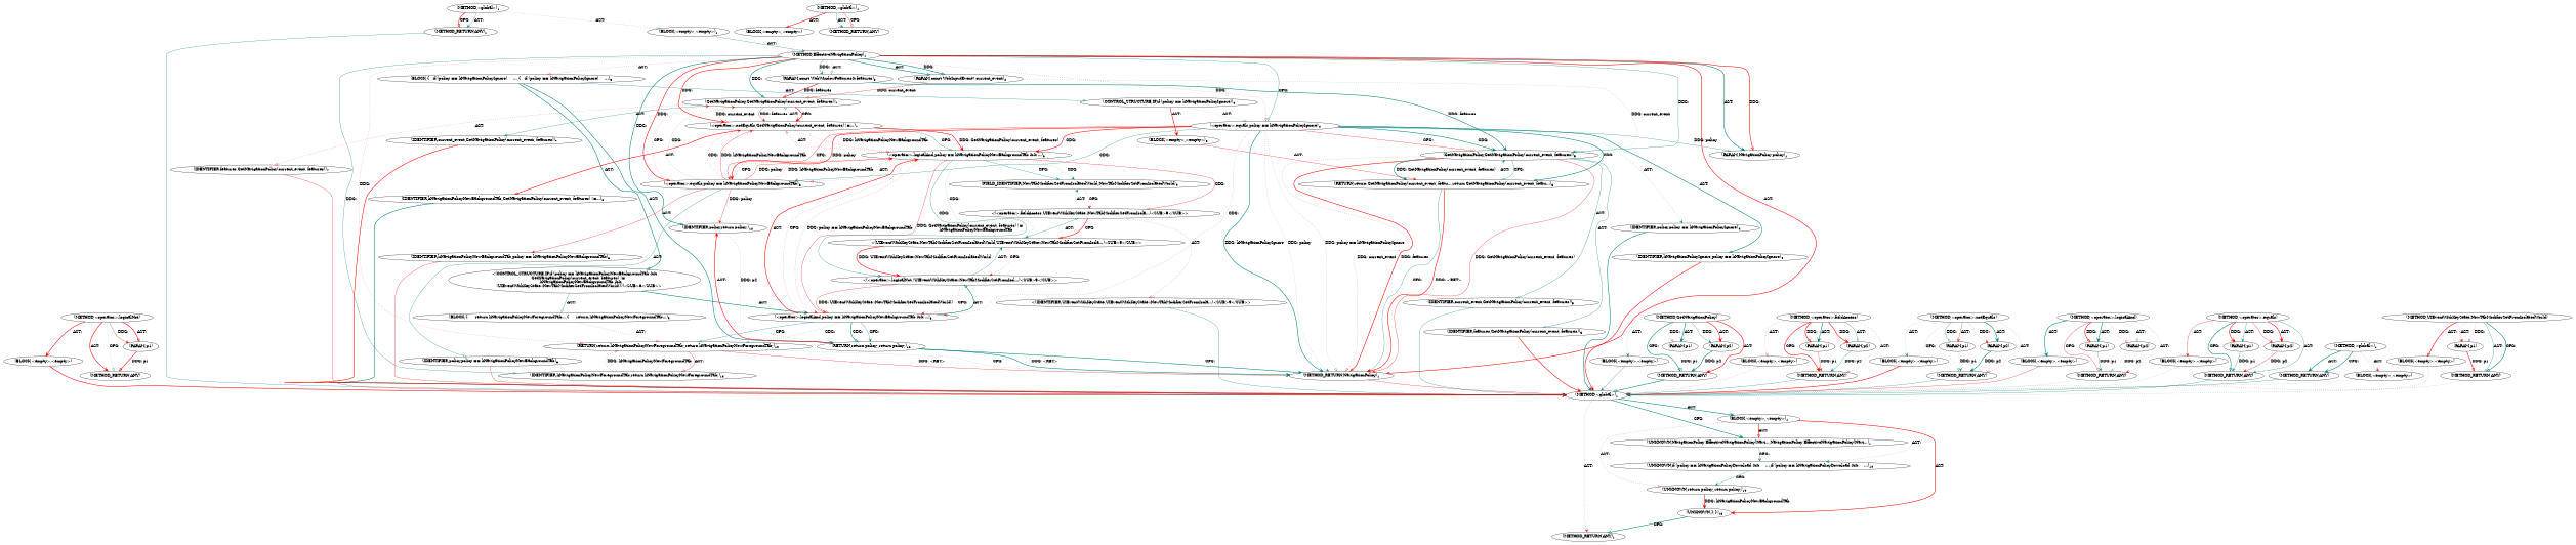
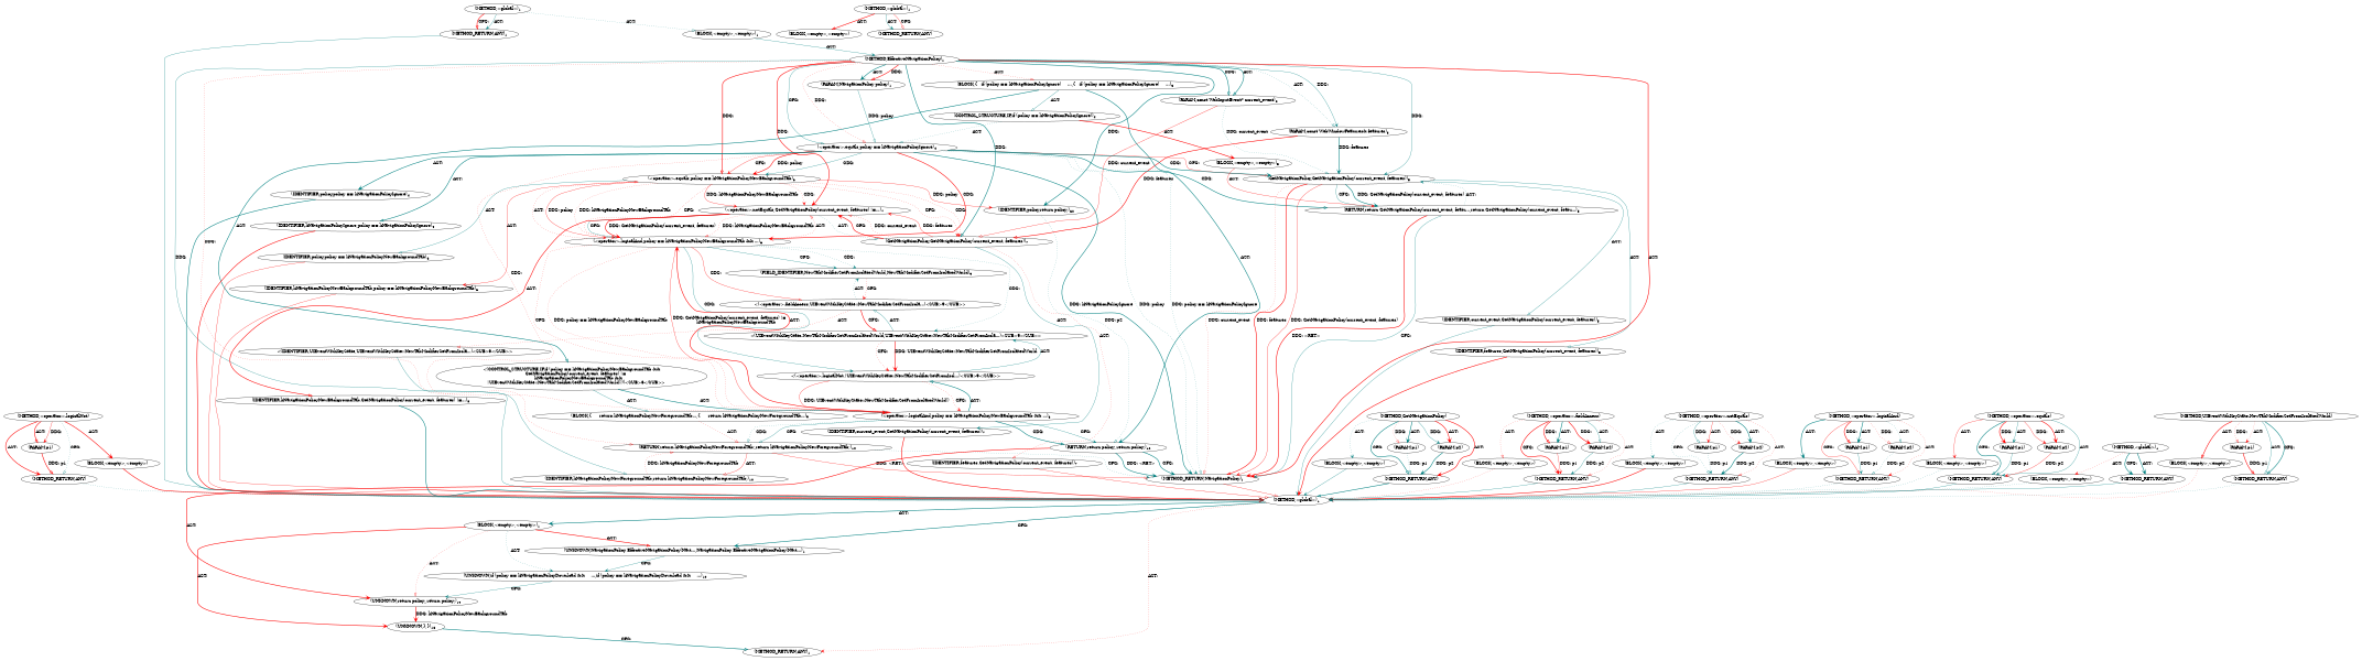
  digraph {
    edge [arrowhead=vee color=teal style=bold]
    n1 [label=<(METHOD,&lt;operator&gt;.logicalNot)>]
    n2 [label=<(PARAM,p1)>]
    n3 [label=<(BLOCK,&lt;empty&gt;,&lt;empty&gt;)>]
    n4 [label=<(METHOD_RETURN,ANY)>]
    n5 [label=<(METHOD,&lt;global&gt;)<SUB>1</SUB>>]
    n6 [label=<(BLOCK,&lt;empty&gt;,&lt;empty&gt;)<SUB>1</SUB>>]
    n7 [label=<(UNKNOWN,NavigationPolicy EffectiveNavigationPolicy(Navi...,NavigationPolicy EffectiveNavigationPolicy(Navi...)<SUB>1</SUB>>]
    n8 [label=<(METHOD_RETURN,ANY)<SUB>1</SUB>>]
    n9 [label=<(METHOD,&lt;global&gt;)<SUB>1</SUB>>]
    n10 [label=<(BLOCK,&lt;empty&gt;,&lt;empty&gt;)<SUB>1</SUB>>]
    n11 [label=<(METHOD_RETURN,ANY)<SUB>1</SUB>>]
    n12 [label=<(METHOD,EffectiveNavigationPolicy)<SUB>1</SUB>>]
    n13 [label=<(PARAM,NavigationPolicy policy)<SUB>1</SUB>>]
    n14 [label=<(PARAM,const WebInputEvent* current_event)<SUB>2</SUB>>]
    n15 [label=<(PARAM,const WebWindowFeatures&amp; features)<SUB>3</SUB>>]
    n16 [label=<(BLOCK,{   if (policy == kNavigationPolicyIgnore)     ...,{   if (policy == kNavigationPolicyIgnore)     ...)<SUB>3</SUB>>]
    n17 [label=<(&lt;operator&gt;.equals,policy == kNavigationPolicyIgnore)<SUB>4</SUB>>]
    n18 [label=<(GetNavigationPolicy,GetNavigationPolicy(current_event, features))<SUB>5</SUB>>]
    n19 [label=<(&lt;operator&gt;.equals,policy == kNavigationPolicyNewBackgroundTab)<SUB>6</SUB>>]
    n20 [label=<(&lt;operator&gt;.notEquals,GetNavigationPolicy(current_event, features) !=...)<SUB>7</SUB>>]
    n21 [label=<(GetNavigationPolicy,GetNavigationPolicy(current_event, features))<SUB>7</SUB>>]
    n22 [label=<(RETURN,return kNavigationPolicyNewForegroundTab;,return kNavigationPolicyNewForegroundTab;)<SUB>10</SUB>>]
    n23 [label=<(IDENTIFIER,kNavigationPolicyNewForegroundTab,return kNavigationPolicyNewForegroundTab;)<SUB>10</SUB>>]
-   n24 [label=<(IDENTIFIER,policy,return policy;)<SUB>12</SUB>>]
+   n24 [label=<(IDENTIFIER,policy,return policy;)<SUB>62</SUB>>]
    n25 [label=<(METHOD_RETURN,NavigationPolicy)<SUB>1</SUB>>]
    n26 [label=<(CONTROL_STRUCTURE,IF,if (policy == kNavigationPolicyIgnore))<SUB>4</SUB>>]
    n27 [label="<(CONTROL_STRUCTURE,IF,if (policy == kNavigationPolicyNewBackgroundTab &amp;&amp;\n      GetNavigationPolicy(current_event, features) !=\n          kNavigationPolicyNewBackgroundTab &amp;&amp;\n       !UIEventWithKeyState::NewTabModifierSetFromIsolatedWorld()))<SUB>6</SUB>>"]
    n28 [label=<(RETURN,return policy;,return policy;)<SUB>12</SUB>>]
    n29 [label=<(IDENTIFIER,policy,policy == kNavigationPolicyIgnore)<SUB>4</SUB>>]
    n30 [label=<(IDENTIFIER,kNavigationPolicyIgnore,policy == kNavigationPolicyIgnore)<SUB>4</SUB>>]
    n31 [label=<(RETURN,return GetNavigationPolicy(current_event, featu...,return GetNavigationPolicy(current_event, featu...)<SUB>5</SUB>>]
    n32 [label=<(&lt;operator&gt;.logicalAnd,policy == kNavigationPolicyNewBackgroundTab &amp;&amp; ...)<SUB>6</SUB>>]
    n33 [label=<(&lt;operator&gt;.logicalAnd,policy == kNavigationPolicyNewBackgroundTab &amp;&amp; ...)<SUB>6</SUB>>]
    n34 [label=<(IDENTIFIER,current_event,GetNavigationPolicy(current_event, features))<SUB>5</SUB>>]
    n35 [label=<(IDENTIFIER,features,GetNavigationPolicy(current_event, features))<SUB>5</SUB>>]
    n36 [label=<(IDENTIFIER,policy,policy == kNavigationPolicyNewBackgroundTab)<SUB>6</SUB>>]
    n37 [label=<(IDENTIFIER,kNavigationPolicyNewBackgroundTab,policy == kNavigationPolicyNewBackgroundTab)<SUB>6</SUB>>]
    n38 [label=<(IDENTIFIER,kNavigationPolicyNewBackgroundTab,GetNavigationPolicy(current_event, features) !=...)<SUB>8</SUB>>]
    n39 [label=<(IDENTIFIER,current_event,GetNavigationPolicy(current_event, features))<SUB>7</SUB>>]
    n40 [label=<(IDENTIFIER,features,GetNavigationPolicy(current_event, features))<SUB>7</SUB>>]
    n41 [label=<(BLOCK,&lt;empty&gt;,&lt;empty&gt;)<SUB>5</SUB>>]
    n42 [label=<(BLOCK,{      return kNavigationPolicyNewForegroundTab...,{      return kNavigationPolicyNewForegroundTab...)<SUB>9</SUB>>]
    n43 [label="<(&lt;operator&gt;.logicalNot,!UIEventWithKeyState::NewTabModifierSetFromIsol...)<SUB>9</SUB>>"]
    n44 [label="<(UIEventWithKeyState.NewTabModifierSetFromIsolatedWorld,UIEventWithKeyState::NewTabModifierSetFromIsola...)<SUB>9</SUB>>"]
    n45 [label="<(&lt;operator&gt;.fieldAccess,UIEventWithKeyState::NewTabModifierSetFromIsola...)<SUB>9</SUB>>"]
    n46 [label=<(FIELD_IDENTIFIER,NewTabModifierSetFromIsolatedWorld,NewTabModifierSetFromIsolatedWorld)<SUB>9</SUB>>]
    n47 [label="<(IDENTIFIER,UIEventWithKeyState,UIEventWithKeyState::NewTabModifierSetFromIsola...)<SUB>9</SUB>>"]
    n48 [label=<(METHOD,GetNavigationPolicy)>]
    n49 [label=<(PARAM,p1)>]
    n50 [label=<(PARAM,p2)>]
    n51 [label=<(BLOCK,&lt;empty&gt;,&lt;empty&gt;)>]
    n52 [label=<(METHOD_RETURN,ANY)>]
    n53 [label=<(METHOD,&lt;operator&gt;.fieldAccess)>]
    n54 [label=<(PARAM,p1)>]
    n55 [label=<(PARAM,p2)>]
    n56 [label=<(BLOCK,&lt;empty&gt;,&lt;empty&gt;)>]
    n57 [label=<(METHOD_RETURN,ANY)>]
    n58 [label=<(METHOD,&lt;operator&gt;.notEquals)>]
    n59 [label=<(PARAM,p1)>]
    n60 [label=<(PARAM,p2)>]
    n61 [label=<(BLOCK,&lt;empty&gt;,&lt;empty&gt;)>]
    n62 [label=<(METHOD_RETURN,ANY)>]
    n63 [label=<(METHOD,&lt;operator&gt;.logicalAnd)>]
    n64 [label=<(PARAM,p1)>]
    n65 [label=<(PARAM,p2)>]
    n66 [label=<(BLOCK,&lt;empty&gt;,&lt;empty&gt;)>]
    n67 [label=<(METHOD_RETURN,ANY)>]
    n68 [label=<(METHOD,&lt;operator&gt;.equals)>]
    n69 [label=<(PARAM,p1)>]
    n70 [label=<(PARAM,p2)>]
    n71 [label=<(BLOCK,&lt;empty&gt;,&lt;empty&gt;)>]
    n72 [label=<(METHOD_RETURN,ANY)>]
    n73 [label=<(METHOD,&lt;global&gt;)<SUB>1</SUB>>]
    n74 [label=<(BLOCK,&lt;empty&gt;,&lt;empty&gt;)>]
    n75 [label=<(METHOD_RETURN,ANY)>]
    n76 [label=<(METHOD,UIEventWithKeyState.NewTabModifierSetFromIsolatedWorld)>]
    n77 [label=<(PARAM,p1)>]
    n78 [label=<(BLOCK,&lt;empty&gt;,&lt;empty&gt;)>]
    n79 [label=<(METHOD_RETURN,ANY)>]
    n80 [label=<(UNKNOWN,if (policy == kNavigationPolicyDownload &amp;&amp;     ...,if (policy == kNavigationPolicyDownload &amp;&amp;     ...)<SUB>10</SUB>>]
    n81 [label=<(UNKNOWN,return policy;,return policy;)<SUB>19</SUB>>]
    n82 [label=<(UNKNOWN,},})<SUB>18</SUB>>]
    n83 [label=<(METHOD,&lt;global&gt;)<SUB>1</SUB>>]
    n84 [label=<(BLOCK,&lt;empty&gt;,&lt;empty&gt;)>]
    n85 [label=<(METHOD_RETURN,ANY)>]
    n1 -> n2 [arrowhead=onormal color=red label="AST: "]
    n1 -> n2 [color=red label="DDG: " style=solid]
    n1 -> n3 [color=red label="AST: "]
    n1 -> n4 [color=red label="AST: "]
    n1 -> n4 [arrowhead=onormal label="CFG: " style=dotted]
    n2 -> n4 [arrowhead=onormal color=red label="DDG: p1"]
    n3 -> n5 [arrowhead=onormal color=red]
    n4 -> n5 [arrowhead=onormal style=dotted]
    n5 -> n6 [label="AST: "]
    n5 -> n7 [label="CFG: "]
    n5 -> n8 [color=red label="AST: " style=dotted]
    n6 -> n7 [arrowhead=onormal color=red label="AST: "]
    n6 -> n80 [label="AST: " style=dotted]
    n6 -> n81 [arrowhead=onormal color=red label="AST: " style=dotted]
    n6 -> n82 [color=red label="AST: "]
    n7 -> n80 [label="CFG: " style=solid]
    n9 -> n10 [arrowhead=onormal label="AST: " style=dotted]
    n9 -> n11 [label="AST: " style=solid]
    n9 -> n11 [arrowhead=onormal color=red label="CFG: "]
    n10 -> n12 [label="AST: " style=solid]
    n11 -> n5 [style=solid]
    n12 -> n13 [label="AST: "]
    n12 -> n13 [arrowhead=onormal color=red label="DDG: "]
    n12 -> n14 [arrowhead=onormal label="AST: "]
    n12 -> n14 [arrowhead=onormal label="DDG: "]
    n12 -> n15 [arrowhead=onormal label="AST: " style=dotted]
    n12 -> n15 [label="DDG: " style=solid]
    n12 -> n16 [arrowhead=onormal color=red label="AST: " style=dotted]
    n12 -> n17 [arrowhead=onormal label="CFG: " style=solid]
    n12 -> n17 [arrowhead=onormal color=red label="DDG: " style=dotted]
    n12 -> n18 [label="DDG: " style=solid]
    n12 -> n19 [arrowhead=onormal color=red label="DDG: "]
    n12 -> n20 [color=red label="DDG: "]
    n12 -> n21 [arrowhead=onormal label="DDG: "]
    n12 -> n22 [arrowhead=onormal color=red label="DDG: " style=dotted]
    n12 -> n23 [arrowhead=onormal label="DDG: " style=solid]
-   n12 -> n24 [arrowhead=onormal label="DDG: "]
-   n12 -> n25 [arrowhead=onormal color=red label="AST: "]
-   n17 -> n13 [arrowhead=onormal label="DDG: policy" style=solid]
+   n12 -> n24 [label="DDG: "]
+   n12 -> n25 [color=red label="AST: "]
+   n13 -> n17 [arrowhead=onormal label="DDG: policy" style=solid]
    n14 -> n18 [arrowhead=onormal label="DDG: current_event" style=dotted]
    n14 -> n21 [arrowhead=onormal color=red label="DDG: current_event" style=solid]
    n15 -> n18 [label="DDG: features"]
    n15 -> n21 [arrowhead=onormal color=red label="DDG: features"]
    n16 -> n26 [arrowhead=onormal label="AST: " style=solid]
    n16 -> n27 [arrowhead=onormal label="AST: "]
    n16 -> n28 [label="AST: "]
    n17 -> n18 [arrowhead=onormal color=red label="CFG: " style=solid]
    n17 -> n18 [label="CDG: "]
    n17 -> n19 [color=red label="CFG: " style=solid]
    n17 -> n19 [color=red label="DDG: policy"]
    n17 -> n19 [label="CDG: " style=solid]
    n17 -> n25 [label="DDG: policy" style=dotted]
    n17 -> n25 [arrowhead=onormal label="DDG: policy == kNavigationPolicyIgnore" style=dotted]
    n17 -> n25 [label="DDG: kNavigationPolicyIgnore"]
-   n17 -> n29 [label="AST: " style=dotted]
+   n17 -> n29 [label="AST: "]
    n17 -> n30 [arrowhead=onormal label="AST: "]
    n17 -> n31 [arrowhead=onormal label="CDG: "]
    n17 -> n32 [color=red label="CDG: " style=dotted]
    n17 -> n33 [color=red label="CDG: "]
    n18 -> n25 [arrowhead=onormal color=red label="DDG: current_event" style=dotted]
    n18 -> n25 [arrowhead=onormal color=red label="DDG: features"]
    n18 -> n25 [color=red label="DDG: GetNavigationPolicy(current_event, features)" style=solid]
    n18 -> n31 [arrowhead=onormal label="CFG: " style=solid]
    n18 -> n31 [label="DDG: GetNavigationPolicy(current_event, features)"]
    n18 -> n34 [arrowhead=onormal label="AST: " style=solid]
    n18 -> n35 [arrowhead=onormal label="AST: " style=solid]
    n19 -> n20 [color=red label="DDG: kNavigationPolicyNewBackgroundTab" style=solid]
    n19 -> n20 [color=red label="CDG: " style=dotted]
    n19 -> n21 [color=red label="CFG: " style=dotted]
    n19 -> n21 [color=red label="CDG: " style=dotted]
    n19 -> n24 [color=red label="DDG: policy" style=solid]
    n19 -> n33 [arrowhead=onormal color=red label="CFG: " style=dotted]
    n19 -> n33 [color=red label="DDG: policy" style=solid]
    n19 -> n33 [color=red label="DDG: kNavigationPolicyNewBackgroundTab" style=dotted]
    n19 -> n36 [arrowhead=onormal label="AST: " style=solid]
    n19 -> n37 [color=red label="AST: " style=solid]
    n20 -> n21 [arrowhead=onormal label="AST: " style=dotted]
    n20 -> n33 [arrowhead=onormal label="CFG: " style=solid]
    n20 -> n33 [color=red label="DDG: GetNavigationPolicy(current_event, features)"]
    n20 -> n33 [arrowhead=onormal color=red label="DDG: kNavigationPolicyNewBackgroundTab" style=dotted]
    n20 -> n38 [arrowhead=onormal color=red label="AST: "]
    n21 -> n20 [color=red label="CFG: "]
    n21 -> n20 [arrowhead=onormal color=red label="DDG: current_event" style=dotted]
    n21 -> n20 [color=red label="DDG: features" style=solid]
    n21 -> n39 [label="AST: " style=solid]
    n21 -> n40 [arrowhead=onormal color=red label="AST: " style=dotted]
    n22 -> n23 [arrowhead=onormal color=red label="AST: " style=solid]
    n22 -> n25 [label="CFG: " style=dotted]
    n22 -> n25 [arrowhead=onormal color=red label="DDG: &lt;RET&gt;" style=solid]
    n23 -> n22 [arrowhead=onormal color=red label="DDG: kNavigationPolicyNewForegroundTab" style=dotted]
    n24 -> n28 [arrowhead=onormal label="DDG: p2" style=dotted]
    n25 -> n5 [arrowhead=onormal color=red style=solid]
    n26 -> n17 [arrowhead=onormal label="AST: " style=dotted]
    n26 -> n41 [color=red label="AST: "]
    n27 -> n32 [label="AST: "]
    n27 -> n42 [arrowhead=onormal label="AST: " style=solid]
-   n28 -> n24 [color=red label="AST: "]
+   n28 -> n81 [color=red label="AST: "]
    n28 -> n25 [label="CFG: "]
    n28 -> n25 [label="DDG: &lt;RET&gt;"]
    n29 -> n5
    n30 -> n5 [color=red]
    n31 -> n18 [label="AST: " style=dotted]
    n31 -> n25 [label="CFG: " style=solid]
    n31 -> n25 [color=red label="DDG: &lt;RET&gt;"]
    n32 -> n22 [arrowhead=onormal label="CFG: " style=solid]
    n32 -> n22 [arrowhead=onormal label="CDG: " style=dotted]
    n32 -> n28 [label="CFG: " style=solid]
    n32 -> n28 [arrowhead=onormal label="CDG: "]
    n32 -> n33 [color=red label="AST: "]
    n32 -> n43 [arrowhead=onormal label="AST: "]
    n33 -> n19 [arrowhead=onormal color=red label="AST: " style=dotted]
    n33 -> n20 [arrowhead=onormal color=red label="AST: " style=dotted]
    n33 -> n32 [arrowhead=onormal color=red label="CFG: " style=dotted]
    n33 -> n32 [color=red label="DDG: policy == kNavigationPolicyNewBackgroundTab" style=dotted]
    n33 -> n32 [color=red label="DDG: GetNavigationPolicy(current_event, features) !=\n          kNavigationPolicyNewBackgroundTab" style=solid]
    n33 -> n43 [label="CDG: " style=solid]
    n33 -> n44 [label="CDG: " style=dotted]
    n33 -> n45 [arrowhead=onormal color=red label="CDG: " style=solid]
    n33 -> n46 [label="CFG: " style=solid]
    n33 -> n46 [label="CDG: " style=dotted]
    n34 -> n5 [style=solid]
    n35 -> n5 [color=red]
    n36 -> n5 [color=red style=solid]
    n37 -> n5 [arrowhead=onormal color=red style=solid]
    n38 -> n5
    n39 -> n5 [color=red]
    n40 -> n5 [arrowhead=onormal color=red style=solid]
    n41 -> n31 [color=red label="AST: " style=solid]
    n42 -> n22 [arrowhead=onormal color=red label="AST: " style=dotted]
    n43 -> n32 [color=red label="CFG: " style=dotted]
    n43 -> n32 [arrowhead=onormal color=red label="DDG: UIEventWithKeyState::NewTabModifierSetFromIsolatedWorld()" style=solid]
    n43 -> n44 [label="AST: " style=solid]
    n44 -> n43 [color=red label="CFG: " style=dotted]
    n44 -> n43 [color=red label="DDG: UIEventWithKeyState::NewTabModifierSetFromIsolatedWorld"]
    n44 -> n45 [arrowhead=onormal label="AST: " style=solid]
    n45 -> n44 [arrowhead=onormal color=red label="CFG: "]
    n45 -> n46 [label="AST: " style=dotted]
    n45 -> n47 [arrowhead=onormal color=red label="AST: " style=dotted]
    n46 -> n45 [color=red label="CFG: " style=dotted]
    n47 -> n5 [arrowhead=onormal style=solid]
    n48 -> n49 [label="AST: "]
    n48 -> n49 [arrowhead=onormal color=red label="DDG: " style=dotted]
    n48 -> n50 [color=red label="AST: "]
    n48 -> n50 [label="DDG: " style=solid]
    n48 -> n51 [label="AST: " style=dotted]
    n48 -> n52 [color=red label="AST: "]
    n48 -> n52 [arrowhead=onormal label="CFG: "]
    n49 -> n52 [arrowhead=onormal label="DDG: p1" style=dotted]
    n50 -> n52 [label="DDG: p2"]
    n51 -> n5 [style=solid]
    n52 -> n5 [arrowhead=onormal]
    n53 -> n54 [label="AST: "]
    n53 -> n54 [arrowhead=onormal color=red label="DDG: "]
    n53 -> n55 [arrowhead=onormal label="AST: " style=solid]
    n53 -> n55 [color=red label="DDG: "]
    n53 -> n56 [arrowhead=onormal color=red label="AST: " style=dotted]
    n53 -> n57 [arrowhead=onormal color=red label="AST: " style=dotted]
    n53 -> n57 [color=red label="CFG: "]
    n54 -> n57 [color=red label="DDG: p1" style=solid]
    n55 -> n57 [label="DDG: p2" style=solid]
    n56 -> n5 [arrowhead=onormal color=red style=dotted]
    n57 -> n5 [style=solid]
    n58 -> n59 [color=red label="AST: " style=solid]
    n58 -> n59 [arrowhead=onormal label="DDG: " style=solid]
    n58 -> n60 [label="AST: "]
    n58 -> n60 [color=red label="DDG: " style=dotted]
    n58 -> n61 [label="AST: " style=dotted]
    n58 -> n62 [arrowhead=onormal color=red label="AST: " style=dotted]
    n58 -> n62 [arrowhead=onormal label="CFG: " style=dotted]
    n59 -> n62 [label="DDG: p1" style=dotted]
    n60 -> n62 [label="DDG: p2"]
    n61 -> n5 [color=red]
    n62 -> n5 [arrowhead=onormal style=solid]
    n63 -> n64 [label="AST: "]
    n63 -> n64 [arrowhead=onormal color=red label="DDG: "]
    n63 -> n65 [arrowhead=onormal label="AST: " style=dotted]
    n63 -> n65 [arrowhead=onormal color=red label="DDG: " style=dotted]
    n63 -> n66 [label="AST: "]
    n63 -> n67 [color=red label="AST: " style=dotted]
    n63 -> n67 [arrowhead=onormal color=red label="CFG: " style=solid]
    n64 -> n67 [label="DDG: p1" style=solid]
    n65 -> n67 [arrowhead=onormal label="DDG: p2" style=dotted]
    n66 -> n5 [arrowhead=onormal color=red style=solid]
    n67 -> n5 [arrowhead=onormal style=dotted]
    n68 -> n69 [label="AST: " style=solid]
    n68 -> n69 [color=red label="DDG: "]
    n68 -> n70 [color=red label="AST: "]
    n68 -> n70 [color=red label="DDG: " style=solid]
    n68 -> n71 [color=red label="AST: " style=solid]
    n68 -> n72 [label="AST: " style=solid]
    n68 -> n72 [arrowhead=onormal label="CFG: "]
    n69 -> n72 [label="DDG: p1" style=solid]
    n70 -> n72 [color=red label="DDG: p2" style=solid]
    n71 -> n5 [style=dotted]
    n72 -> n5 [arrowhead=onormal style=solid]
    n73 -> n74 [color=red label="AST: " style=dotted]
    n73 -> n75 [label="AST: "]
    n73 -> n75 [label="CFG: "]
    n74 -> n5 [arrowhead=onormal style=dotted]
    n75 -> n5 [style=solid]
    n76 -> n77 [color=red label="AST: " style=dotted]
    n76 -> n77 [arrowhead=onormal color=red label="DDG: " style=dotted]
    n76 -> n78 [arrowhead=onormal color=red label="AST: "]
    n76 -> n79 [arrowhead=onormal label="AST: " style=solid]
    n76 -> n79 [arrowhead=onormal label="CFG: "]
    n77 -> n79 [arrowhead=onormal color=red label="DDG: p1"]
    n78 -> n5 [arrowhead=onormal color=red style=dotted]
    n79 -> n5 [style=dotted]
    n80 -> n81 [label="CFG: " style=solid]
    n81 -> n82 [color=red label="DDG: kNavigationPolicyNewBackgroundTab"]
    n82 -> n8 [arrowhead=onormal label="CFG: "]
    n83 -> n84 [arrowhead=onormal color=red label="AST: "]
    n83 -> n85 [label="AST: " style=solid]
    n83 -> n85 [arrowhead=onormal color=red label="CFG: " style=solid]
  }
